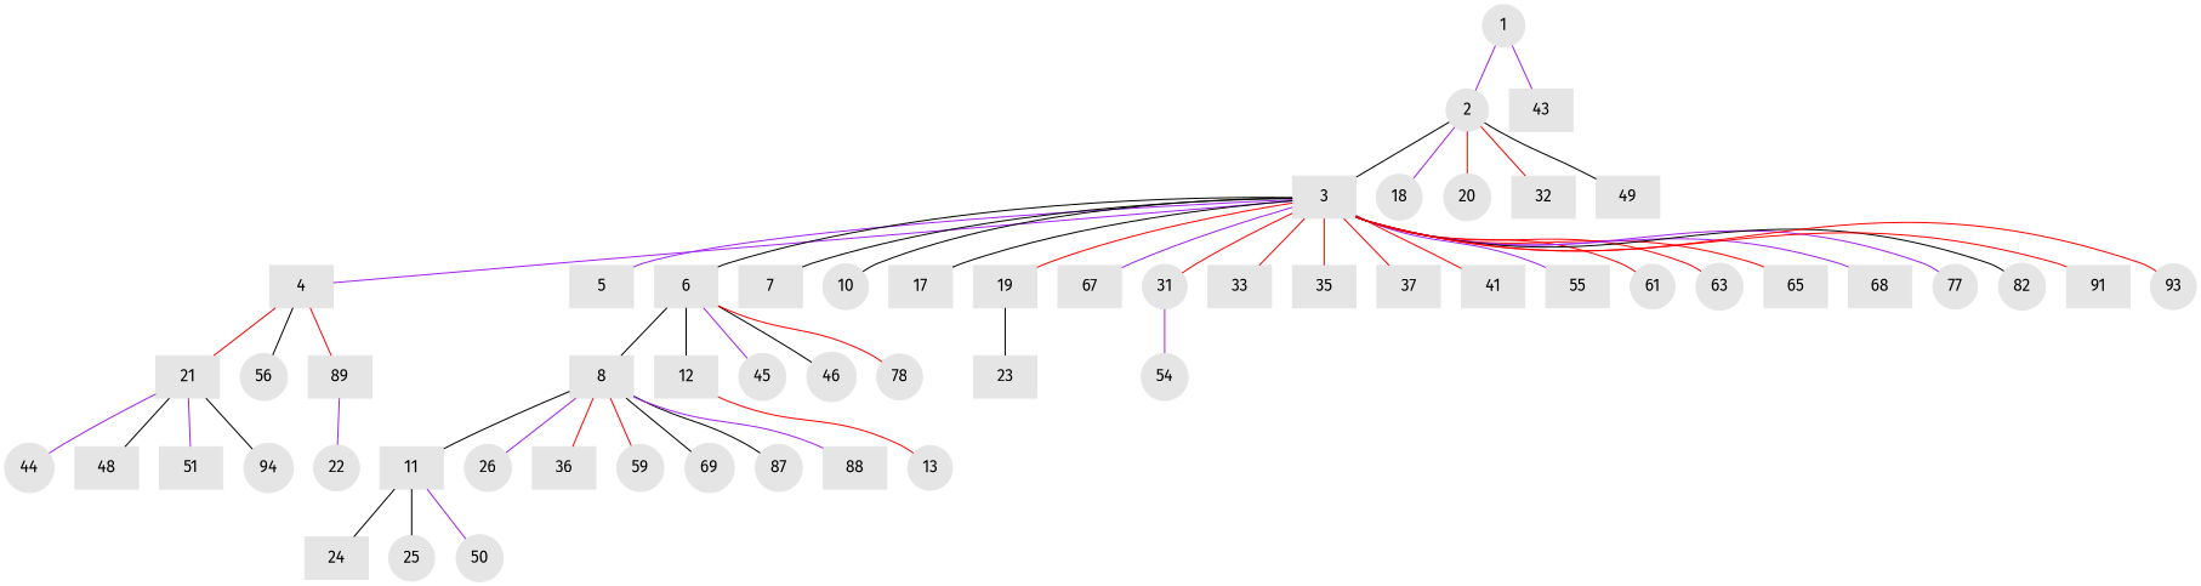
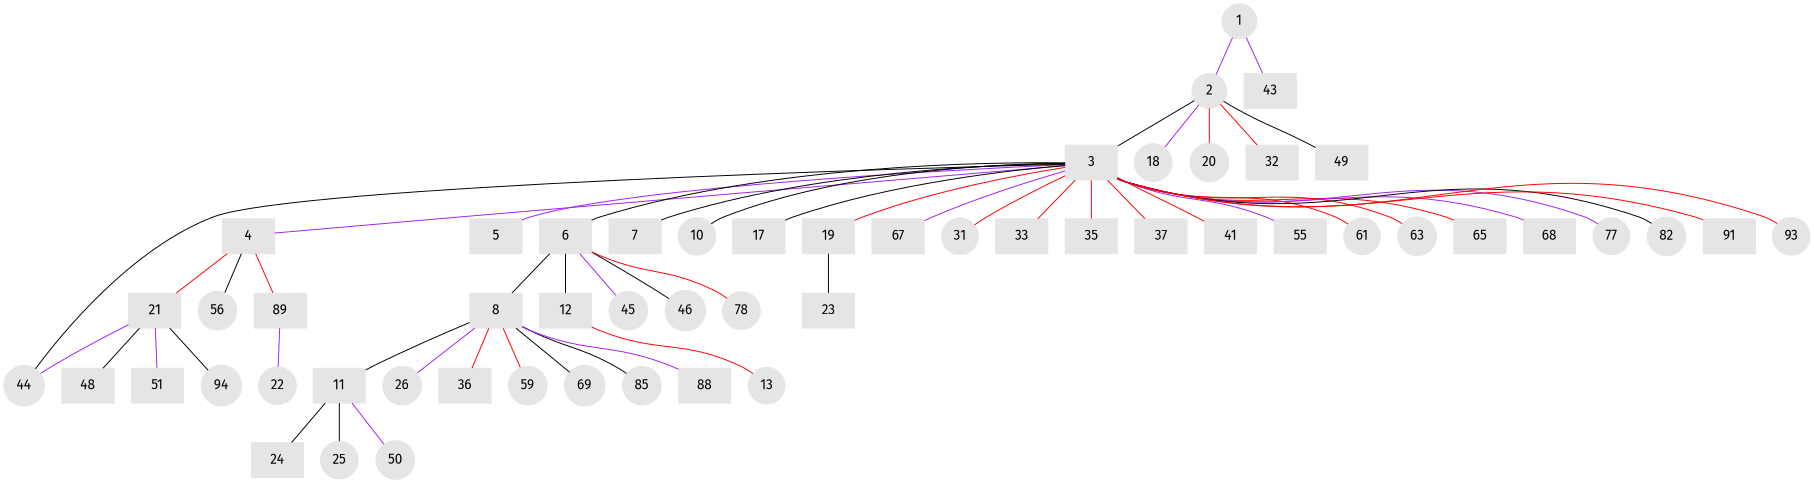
  graph {
    fontname="Fira Sans"
    node [color=gray90 fontname="Fira Sans" shape=box style=filled]
    edge [color=black fontname="Fira Sans"]
    1 [shape=circle]
    2 [shape=circle]
    43
    3 [super="+28+9+16+38+15+57"]
    18 [shape=circle super="+34+58+39"]
    20 [shape=circle super="+47+53+67"]
    32
    49
    4 [super="+29"]
    5
    6
    7
    10 [shape=circle]
    17
    19
    n16 [label=67]
    31 [shape=circle]
    33
    35
    37
    41 [super="+81"]
    44 [shape=circle super="+74"]
    55 [super="+70"]
    61 [shape=circle]
    63 [shape=circle super="+84"]
    65 [super="+75"]
    68
    77 [shape=circle]
    82 [shape=circle]
    91
    93 [shape=circle]
    21
    56 [shape=circle]
    89
    8
    12 [super="+52+62+92"]
    45 [shape=circle]
    46 [shape=circle]
    78 [shape=circle]
    23
-   54 [shape=circle super="+80"]
    48
    51
    94 [shape=circle]
    22 [shape=circle]
    11 [super="+14+64+66"]
    26 [shape=circle]
    36
    59 [shape=circle]
    69 [shape=circle]
-   87 [shape=circle]
+   87 [shape=circle label=85]
    88
    13 [shape=circle]
    24
    25 [shape=circle super="+30"]
    50 [shape=circle]
    1 -- 2 [color=purple]
    1 -- 43 [color=purple]
    2 -- 3
    2 -- 18 [color=purple]
    2 -- 20 [color=red]
    2 -- 32 [color=red]
    2 -- 49
    3 -- 4 [color=purple]
    3 -- 5 [color=purple]
    3 -- 6
    3 -- 7
    3 -- 10
    3 -- 17
    3 -- 19 [color=red]
    3 -- n16 [color=purple]
    3 -- 31 [color=red]
    3 -- 33 [color=red]
    3 -- 35 [color=red]
    3 -- 37 [color=red]
    3 -- 41 [color=red]
+   3 -- 44
    3 -- 55 [color=purple]
    3 -- 61 [color=red]
    3 -- 63 [color=red]
    3 -- 65 [color=red]
    3 -- 68 [color=purple]
    3 -- 77 [color=purple]
    3 -- 82
    3 -- 91 [color=red]
    3 -- 93 [color=red]
    4 -- 21 [color=red]
    4 -- 56
    4 -- 89 [color=red]
    6 -- 8
    6 -- 12
    6 -- 45 [color=purple]
    6 -- 46
    6 -- 78 [color=red]
    19 -- 23
-   31 -- 54 [color=purple]
    21 -- 44 [color=purple]
    21 -- 48
    21 -- 51 [color=purple]
    21 -- 94
    89 -- 22 [color=purple]
    8 -- 11
    8 -- 26 [color=purple]
    8 -- 36 [color=red]
    8 -- 59 [color=red]
    8 -- 69
    8 -- 87
    8 -- 88 [color=purple]
    12 -- 13 [color=red]
    11 -- 24
    11 -- 25
    11 -- 50 [color=purple]
  }
